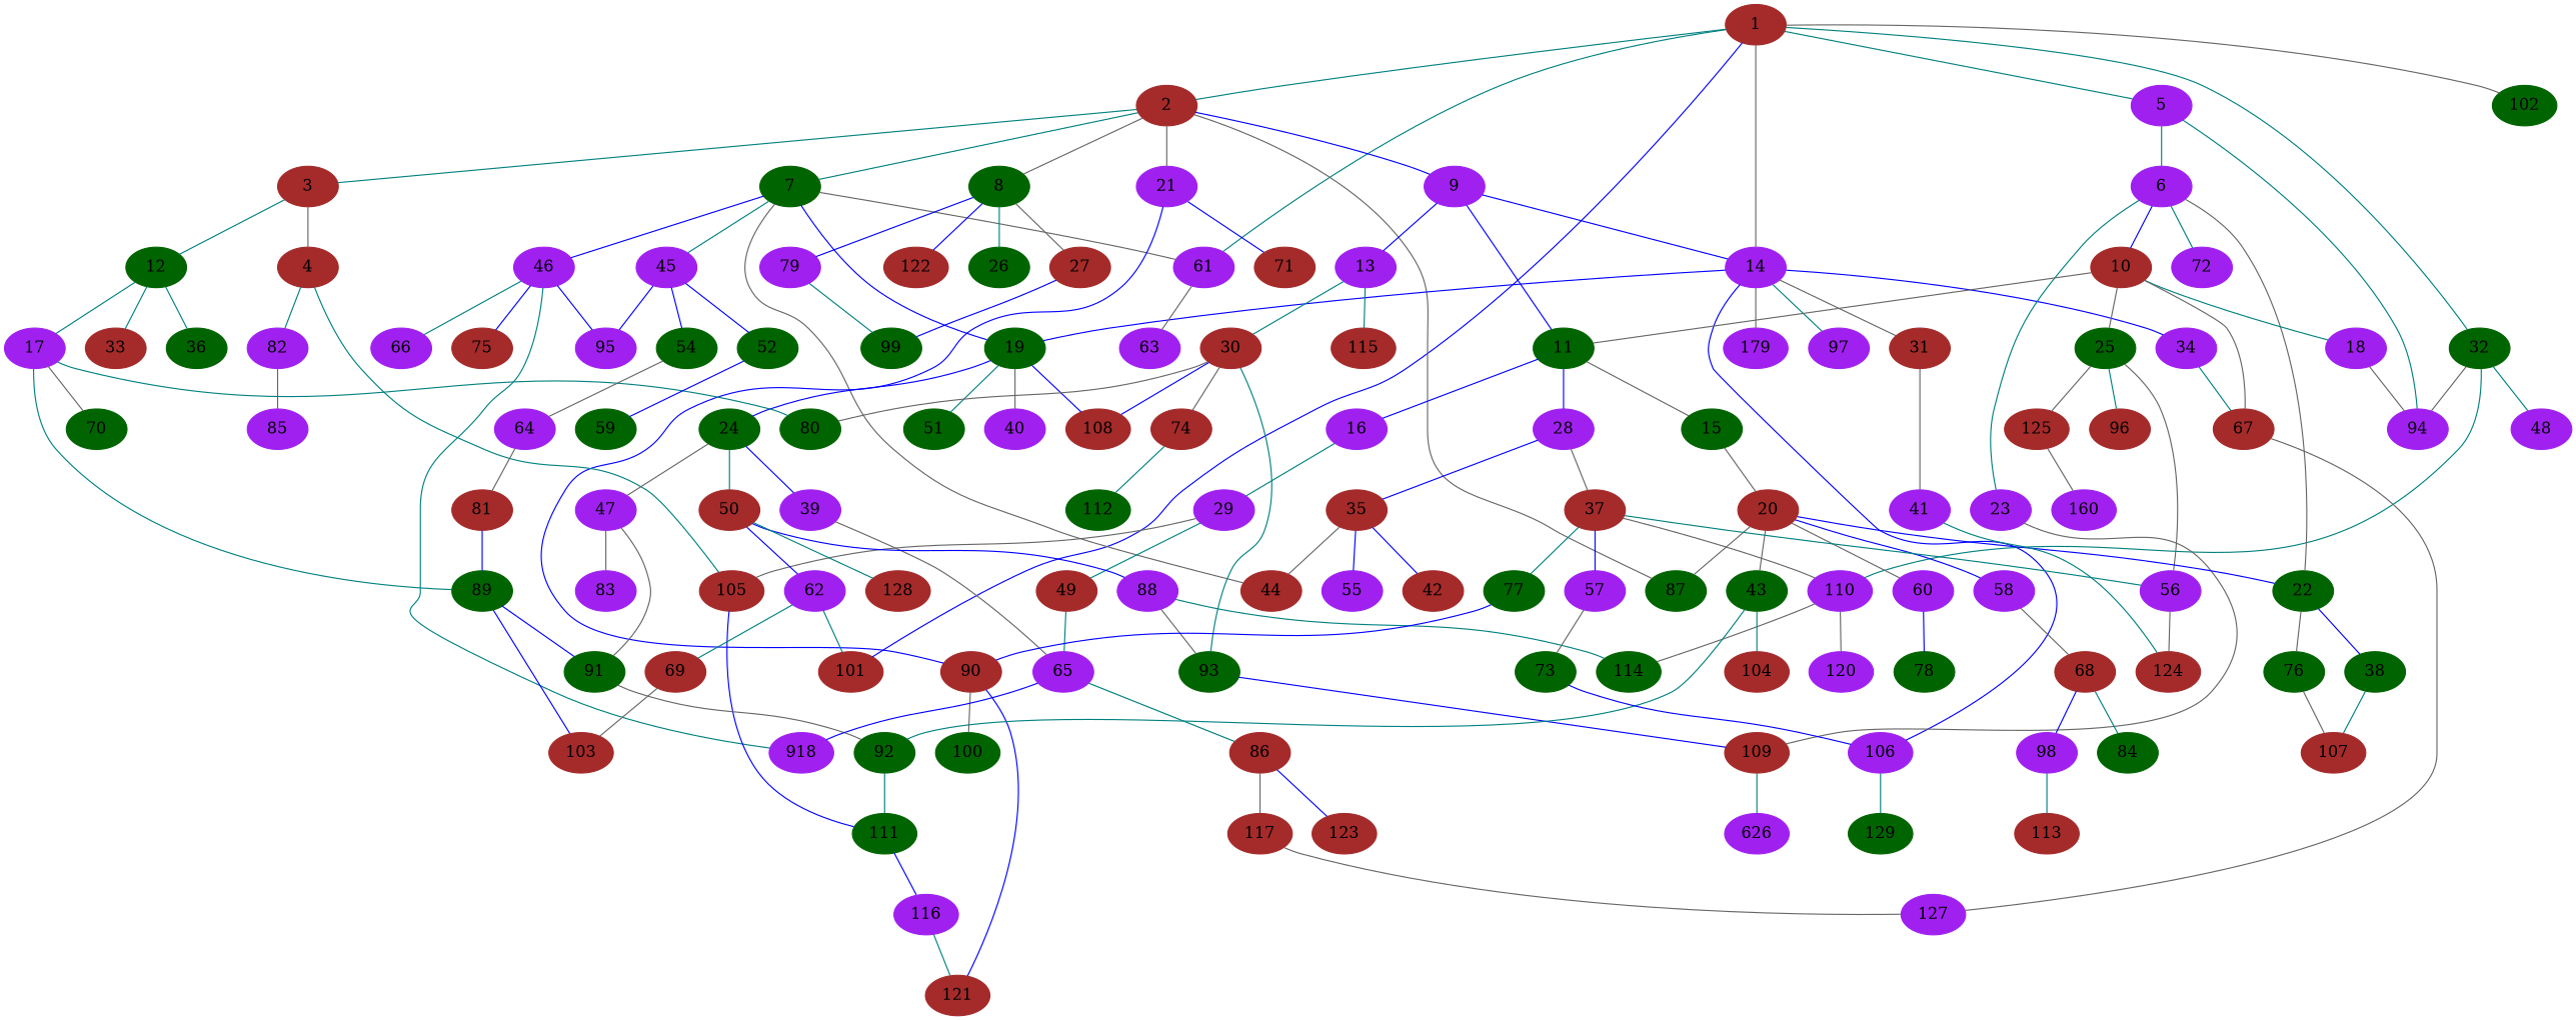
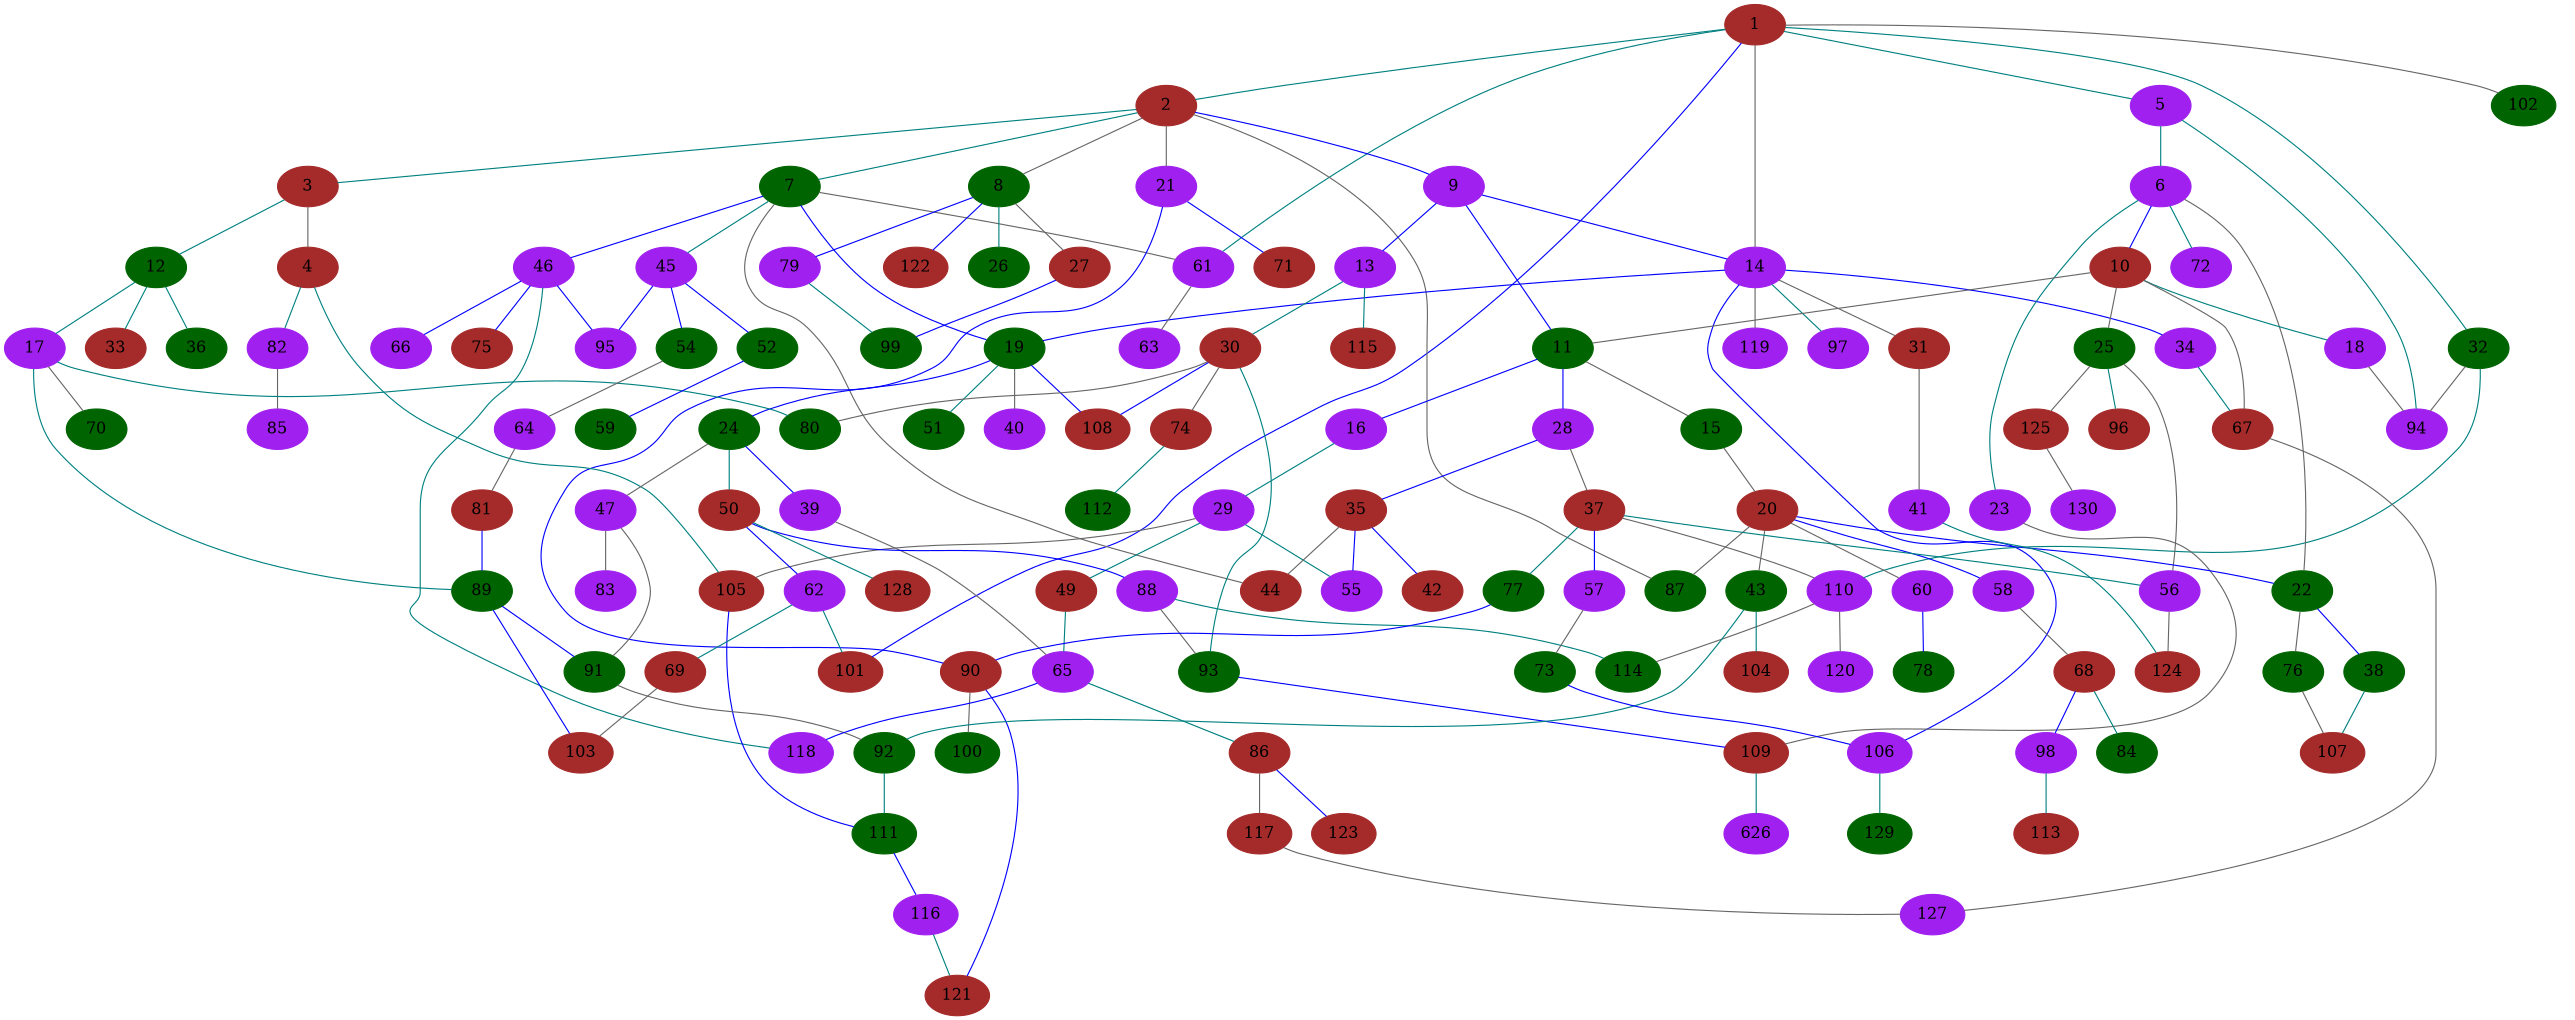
  graph {
    node [color=purple style=filled]
    edge [color=gray40]
    1 [color=brown]
    2 [color=brown]
    5
    14
    32 [color=darkgreen]
    61
    101 [color=brown]
    102 [color=darkgreen]
    3 [color=brown]
    7 [color=darkgreen]
    8 [color=darkgreen]
    9
    21
    87 [color=darkgreen]
    6
    94
    19 [color=darkgreen]
    31 [color=brown]
    34
    97
    106
-   119 [label=179]
-   48
+   119
    110
    63
    4 [color=brown]
    12 [color=darkgreen]
    44 [color=brown]
    45
    46
    26 [color=darkgreen]
    27 [color=brown]
    79
    122 [color=brown]
    11 [color=darkgreen]
    13
    71 [color=brown]
    90 [color=brown]
    82
    105 [color=brown]
    17
    33 [color=brown]
    36 [color=darkgreen]
    85
    111 [color=darkgreen]
    10 [color=brown]
    22 [color=darkgreen]
    23
    72
    18
    25 [color=darkgreen]
    67 [color=brown]
    38 [color=darkgreen]
    76 [color=darkgreen]
    109 [color=brown]
    24 [color=darkgreen]
    40
    51 [color=darkgreen]
    108 [color=brown]
    52 [color=darkgreen]
    54 [color=darkgreen]
    95
    66
    75 [color=brown]
-   118 [label=918]
+   118
    99 [color=darkgreen]
    15 [color=darkgreen]
    16
    28
    30 [color=brown]
    115 [color=brown]
    56
    96 [color=brown]
    125 [color=brown]
    127
    20 [color=brown]
    29
    35 [color=brown]
    37 [color=brown]
    70 [color=darkgreen]
    80 [color=darkgreen]
    89 [color=darkgreen]
    74 [color=brown]
    93 [color=darkgreen]
    41
    129 [color=darkgreen]
    43 [color=darkgreen]
    58
    60
    49 [color=brown]
    55
    91 [color=darkgreen]
    103 [color=brown]
    39
    47
    50 [color=brown]
    92 [color=darkgreen]
    104 [color=brown]
    68 [color=brown]
    78 [color=darkgreen]
    100 [color=darkgreen]
    121 [color=brown]
    107 [color=brown]
    n104 [label=626]
    65
    83
    62
    88
    128 [color=brown]
    124 [color=brown]
-   130 [label=160]
+   130
    42 [color=brown]
    57
    77 [color=darkgreen]
    112 [color=darkgreen]
    114 [color=darkgreen]
    120
    73 [color=darkgreen]
    86 [color=brown]
    59 [color=darkgreen]
    64
    69 [color=brown]
    81 [color=brown]
    84 [color=darkgreen]
    98
    117 [color=brown]
    123 [color=brown]
    113 [color=brown]
    116
    1 -- 2 [color=teal]
    1 -- 5 [color=teal]
    1 -- 14
    1 -- 32 [color=teal]
    1 -- 61 [color=teal]
    1 -- 101 [color=blue]
    1 -- 102
    2 -- 3 [color=teal]
    2 -- 7 [color=teal]
    2 -- 8
    2 -- 9 [color=blue]
    2 -- 21
    2 -- 87
    5 -- 6 [color=teal]
    5 -- 94 [color=teal]
    14 -- 19 [color=blue]
    14 -- 31
    14 -- 34 [color=blue]
    14 -- 97 [color=teal]
    14 -- 106 [color=blue]
    14 -- 119
    32 -- 94
-   32 -- 48 [color=teal]
    32 -- 110 [color=teal]
    61 -- 63
    3 -- 4
    3 -- 12 [color=teal]
    7 -- 61
    7 -- 19 [color=blue]
    7 -- 44
    7 -- 45 [color=teal]
    7 -- 46 [color=blue]
    8 -- 26 [color=teal]
    8 -- 27
    8 -- 79 [color=blue]
    8 -- 122 [color=blue]
    9 -- 14 [color=blue]
    9 -- 11 [color=blue]
    9 -- 13 [color=blue]
    21 -- 71 [color=blue]
    21 -- 90 [color=blue]
    6 -- 10 [color=blue]
    6 -- 22
    6 -- 23 [color=teal]
    6 -- 72 [color=teal]
    19 -- 24 [color=blue]
    19 -- 40
    19 -- 51 [color=teal]
    19 -- 108 [color=blue]
    31 -- 41
    34 -- 67 [color=teal]
    106 -- 129 [color=teal]
    110 -- 114
    110 -- 120
    4 -- 82 [color=teal]
    4 -- 105 [color=teal]
    12 -- 17 [color=teal]
    12 -- 33 [color=teal]
    12 -- 36 [color=teal]
    45 -- 52 [color=blue]
    45 -- 54 [color=blue]
    45 -- 95 [color=blue]
    46 -- 95 [color=blue]
-   46 -- 66 [color=teal]
+   46 -- 66 [color=blue]
    46 -- 75 [color=blue]
    46 -- 118 [color=teal]
    27 -- 99 [color=blue]
    79 -- 99 [color=teal]
    11 -- 15
    11 -- 16 [color=blue]
    11 -- 28 [color=blue]
    13 -- 30 [color=teal]
    13 -- 115 [color=teal]
    90 -- 100
    90 -- 121 [color=blue]
    82 -- 85
    105 -- 111 [color=blue]
    17 -- 70
    17 -- 80 [color=teal]
    17 -- 89 [color=teal]
    111 -- 116 [color=blue]
    10 -- 11
    10 -- 18 [color=teal]
    10 -- 25
    10 -- 67
    22 -- 38 [color=blue]
    22 -- 76
    23 -- 109
    18 -- 94
    25 -- 56
    25 -- 96 [color=teal]
    25 -- 125
    67 -- 127
    38 -- 107 [color=teal]
    76 -- 107
    109 -- n104 [color=teal]
    24 -- 39 [color=blue]
    24 -- 47
    24 -- 50 [color=teal]
    52 -- 59 [color=blue]
    54 -- 64
    15 -- 20
    16 -- 29 [color=teal]
    28 -- 35 [color=blue]
    28 -- 37
    30 -- 108 [color=blue]
    30 -- 80
    30 -- 74
    30 -- 93 [color=teal]
    56 -- 124
    125 -- 130
    20 -- 87
    20 -- 22 [color=blue]
    20 -- 43
    20 -- 58 [color=blue]
    20 -- 60
    29 -- 105
    29 -- 49 [color=teal]
+   29 -- 55 [color=teal]
    35 -- 44
    35 -- 55 [color=blue]
    35 -- 42 [color=blue]
    37 -- 110
    37 -- 56 [color=teal]
    37 -- 57 [color=blue]
    37 -- 77 [color=teal]
    89 -- 91 [color=blue]
    89 -- 103 [color=blue]
    74 -- 112 [color=teal]
    93 -- 109 [color=blue]
    41 -- 124 [color=teal]
    43 -- 92 [color=teal]
    43 -- 104 [color=teal]
    58 -- 68
    60 -- 78 [color=blue]
    49 -- 65 [color=teal]
    91 -- 92
    39 -- 65
    47 -- 91
    47 -- 83
    50 -- 62 [color=blue]
    50 -- 88 [color=blue]
    50 -- 128 [color=teal]
    92 -- 111 [color=teal]
    68 -- 84 [color=teal]
    68 -- 98 [color=blue]
    65 -- 118 [color=blue]
    65 -- 86 [color=teal]
    62 -- 101 [color=teal]
    62 -- 69 [color=teal]
    88 -- 93
    88 -- 114 [color=teal]
    57 -- 73
    77 -- 90 [color=blue]
    73 -- 106 [color=blue]
    86 -- 117
    86 -- 123 [color=blue]
    64 -- 81
    69 -- 103
    81 -- 89 [color=blue]
    98 -- 113 [color=teal]
    117 -- 127
    116 -- 121 [color=teal]
  }
